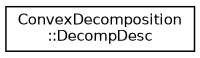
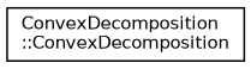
  digraph {
    rankdir=TB
-   n1 [color=black fillcolor=white fontname=Helvetica fontsize=10 height=0.2 label="ConvexDecomposition\l::DecompDesc" shape=record style=filled width=0.4]
+   n1 [color=black fillcolor=white fontname=Helvetica fontsize=10 height=0.2 label="ConvexDecomposition\l::ConvexDecomposition" shape=record style=filled width=0.4]
  }
